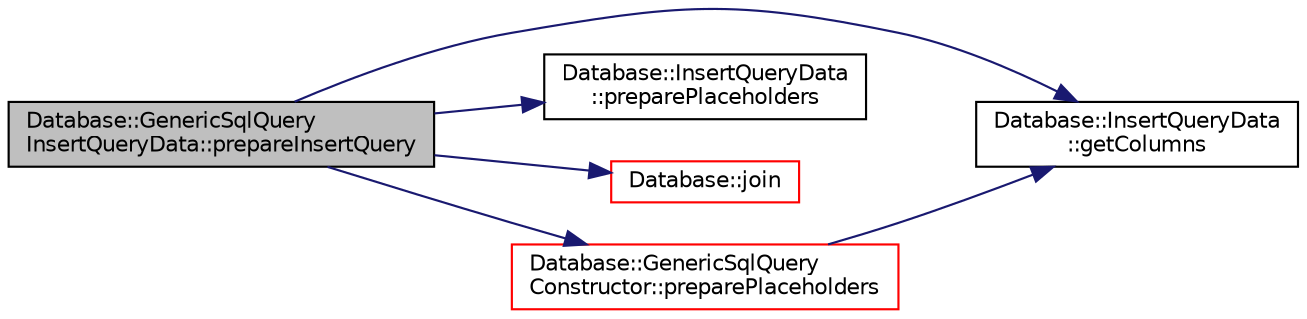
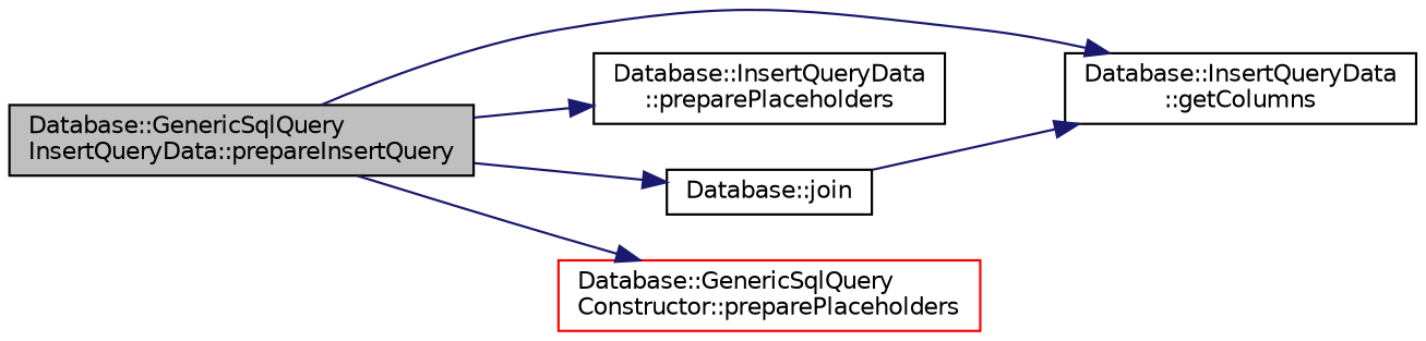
  digraph {
    fontname="DejaVu Sans"
    rankdir=LR
    node [color=black fillcolor=white fontname="DejaVu Sans" fontsize=10 shape=record style=filled]
    edge [color=midnightblue fontname="DejaVu Sans" fontsize=10 labelfontname=Helvetica labelfontsize=10 style=solid]
    n1 [fillcolor=grey75 fontcolor=black height=0.2 label="Database::GenericSqlQuery\lInsertQueryData::prepareInsertQuery" width=0.4]
    n2 [height=0.2 label="Database::InsertQueryData\l::getColumns" width=0.4]
    n3 [height=0.2 label="Database::InsertQueryData\l::preparePlaceholders" width=0.4]
-   n4 [color=red height=0.2 label="Database::join" width=0.4]
+   n4 [height=0.2 label="Database::join" width=0.4]
    n5 [color=red height=0.2 label="Database::GenericSqlQuery\lConstructor::preparePlaceholders" width=0.4]
    n1 -> n2
    n1 -> n3
    n1 -> n4
    n1 -> n5
-   n5 -> n2
+   n4 -> n2
  }
